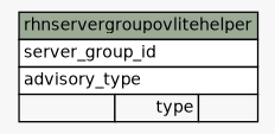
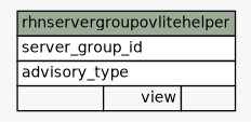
  digraph {
    bgcolor="#f7f7f7"
    fontname=Helvetica
    fontsize=11
    nodesep=0.18
    rankdir=RL
    ranksep=0.46
-   n1 [fontname=Helvetica fontsize=11 label=<     <TABLE BORDER="0" CELLBORDER="1" CELLSPACING="0" BGCOLOR="#ffffff">       <TR><TD COLSPAN="3" BGCOLOR="#9bab96" ALIGN="CENTER">rhnservergroupovlitehelper</TD></TR>       <TR><TD PORT="server_group_id" COLSPAN="3" ALIGN="LEFT">server_group_id</TD></TR>       <TR><TD PORT="advisory_type" COLSPAN="3" ALIGN="LEFT">advisory_type</TD></TR>       <TR><TD ALIGN="LEFT" BGCOLOR="#f7f7f7">  </TD><TD ALIGN="RIGHT" BGCOLOR="#f7f7f7">type</TD><TD ALIGN="RIGHT" BGCOLOR="#f7f7f7">  </TD></TR>     </TABLE>> shape=plaintext]
+   n1 [fontname=Helvetica fontsize=11 label=<     <TABLE BORDER="0" CELLBORDER="1" CELLSPACING="0" BGCOLOR="#ffffff">       <TR><TD COLSPAN="3" BGCOLOR="#9bab96" ALIGN="CENTER">rhnservergroupovlitehelper</TD></TR>       <TR><TD PORT="server_group_id" COLSPAN="3" ALIGN="LEFT">server_group_id</TD></TR>       <TR><TD PORT="advisory_type" COLSPAN="3" ALIGN="LEFT">advisory_type</TD></TR>       <TR><TD ALIGN="LEFT" BGCOLOR="#f7f7f7">  </TD><TD ALIGN="RIGHT" BGCOLOR="#f7f7f7">view</TD><TD ALIGN="RIGHT" BGCOLOR="#f7f7f7">  </TD></TR>     </TABLE>> shape=plaintext]
  }
